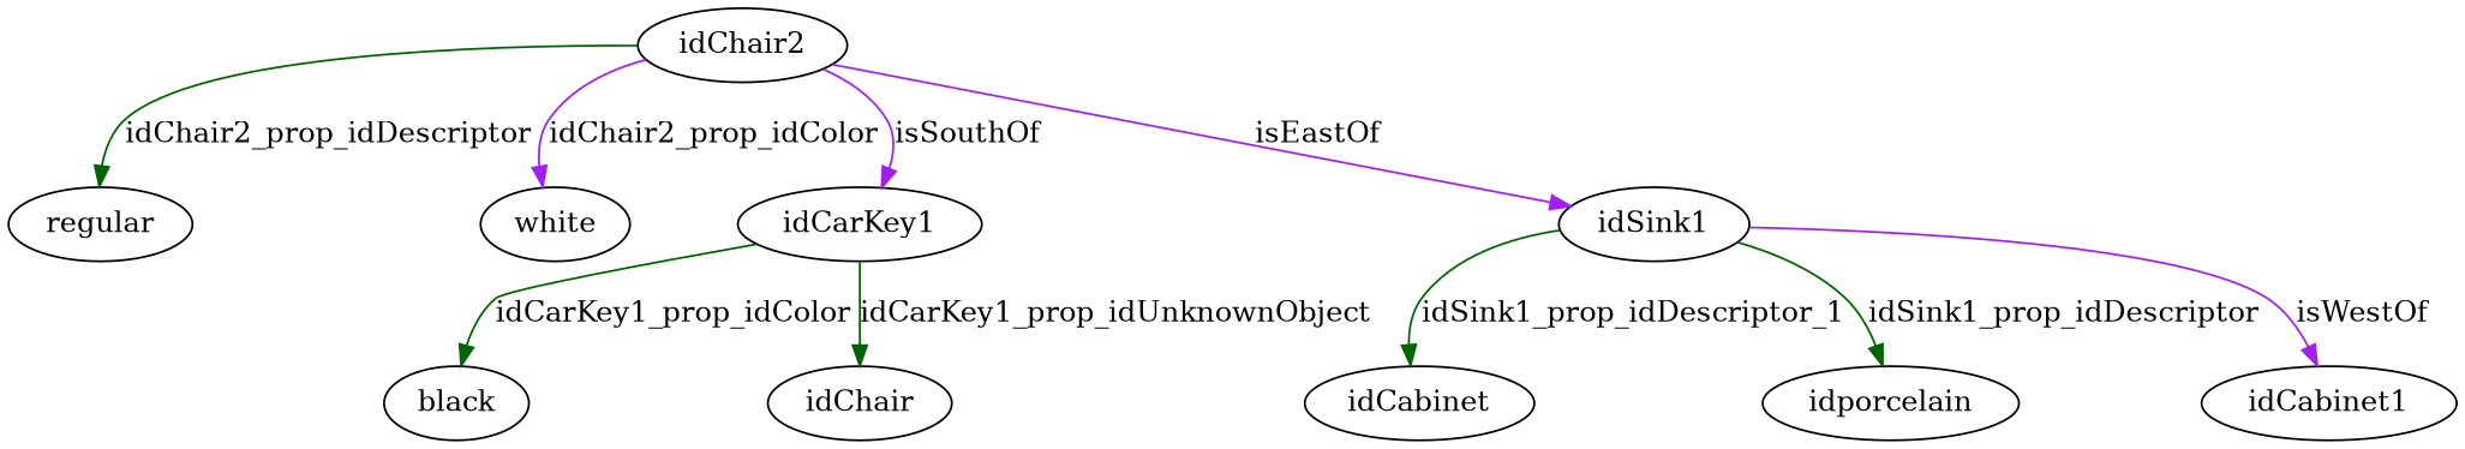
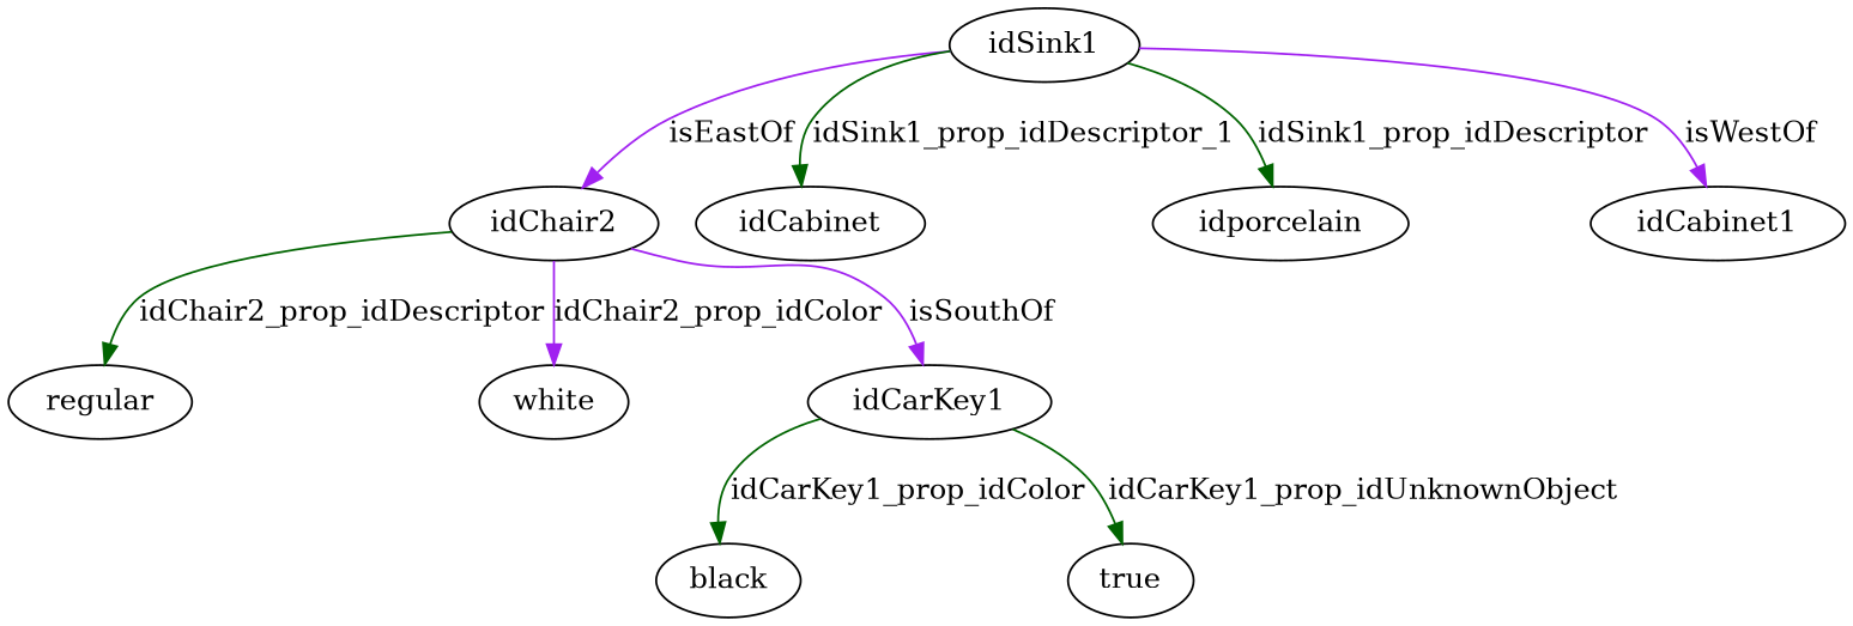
  strict digraph {
    edge [color=darkgreen edge_type=property]
    idChair2 [node_type=entity_node root=root]
    regular
    white
    idCarKey1
    idSink1
    black
-   true [label=idChair]
+   true
    n8 [label=idCabinet]
    idporcelain
    idCabinet1
    idChair2 -> regular [label=idChair2_prop_idDescriptor]
    idChair2 -> white [color=purple label=idChair2_prop_idColor]
    idChair2 -> idCarKey1 [color=purple edge_type=relationship label=isSouthOf]
-   idChair2 -> idSink1 [color=purple edge_type=relationship label=isEastOf]
+   idSink1 -> idChair2 [color=purple edge_type=relationship label=isEastOf]
    idCarKey1 -> black [label=idCarKey1_prop_idColor]
    idCarKey1 -> true [label=idCarKey1_prop_idUnknownObject]
    idSink1 -> n8 [label=idSink1_prop_idDescriptor_1]
    idSink1 -> idporcelain [label=idSink1_prop_idDescriptor]
    idSink1 -> idCabinet1 [color=purple edge_type=relationship label=isWestOf]
  }
